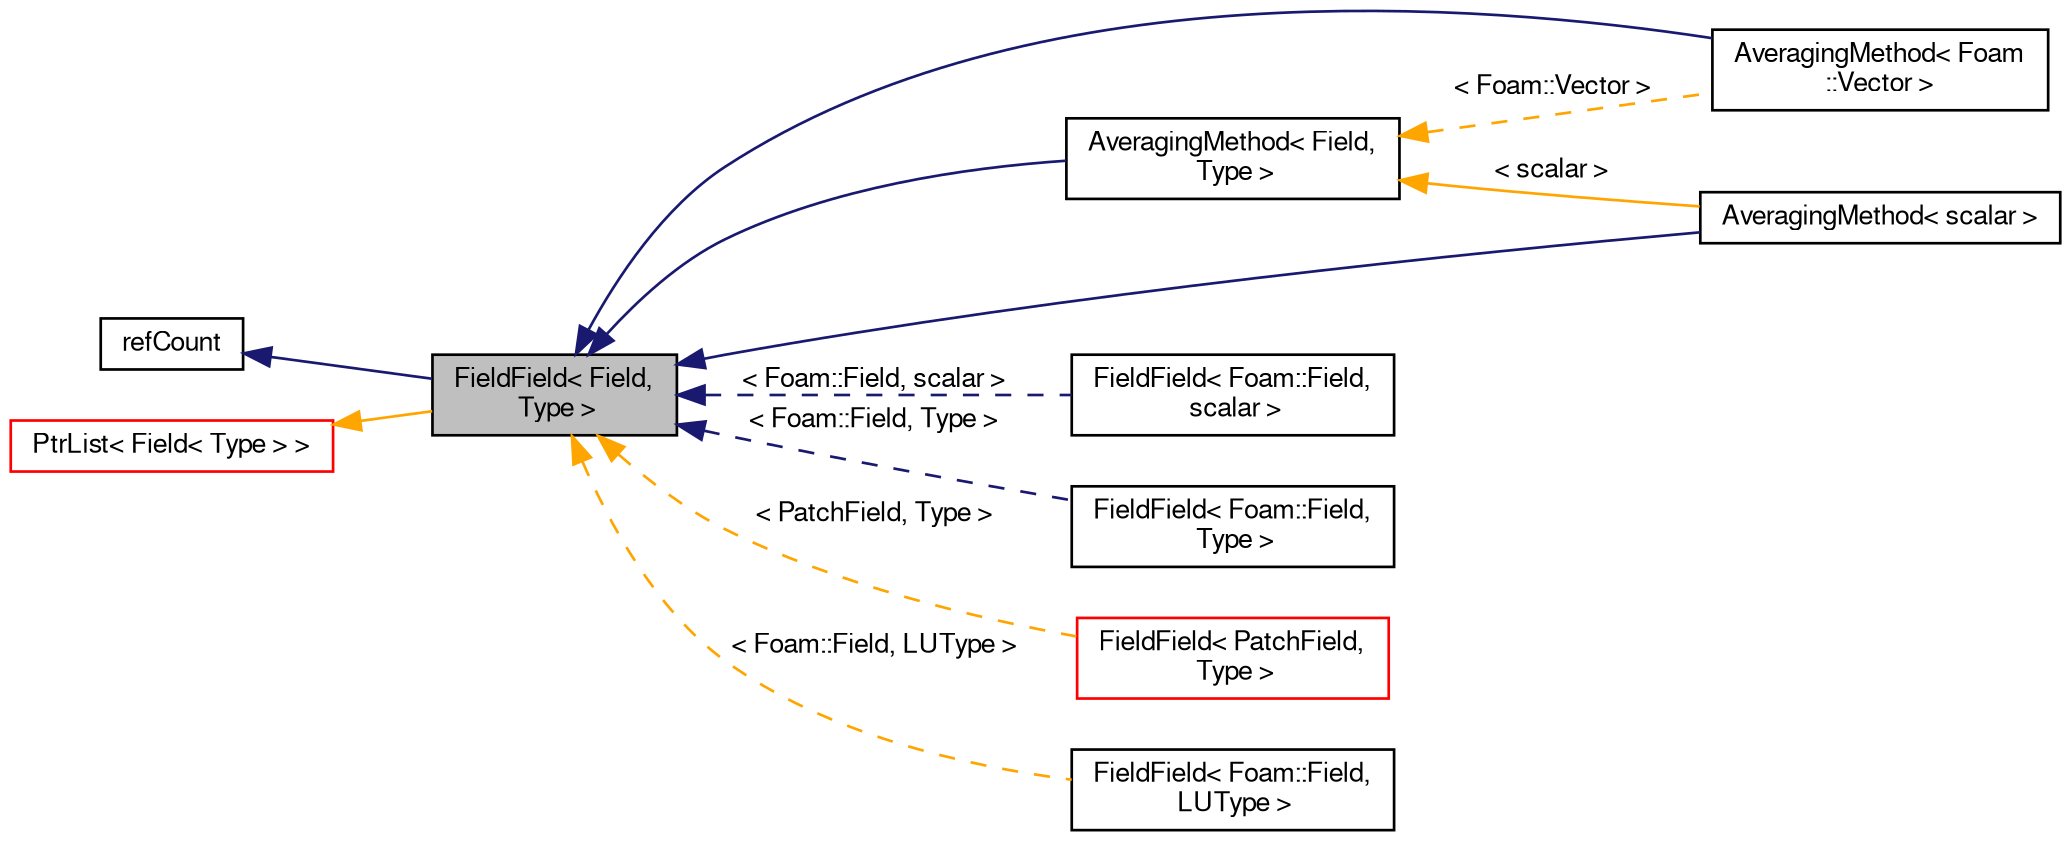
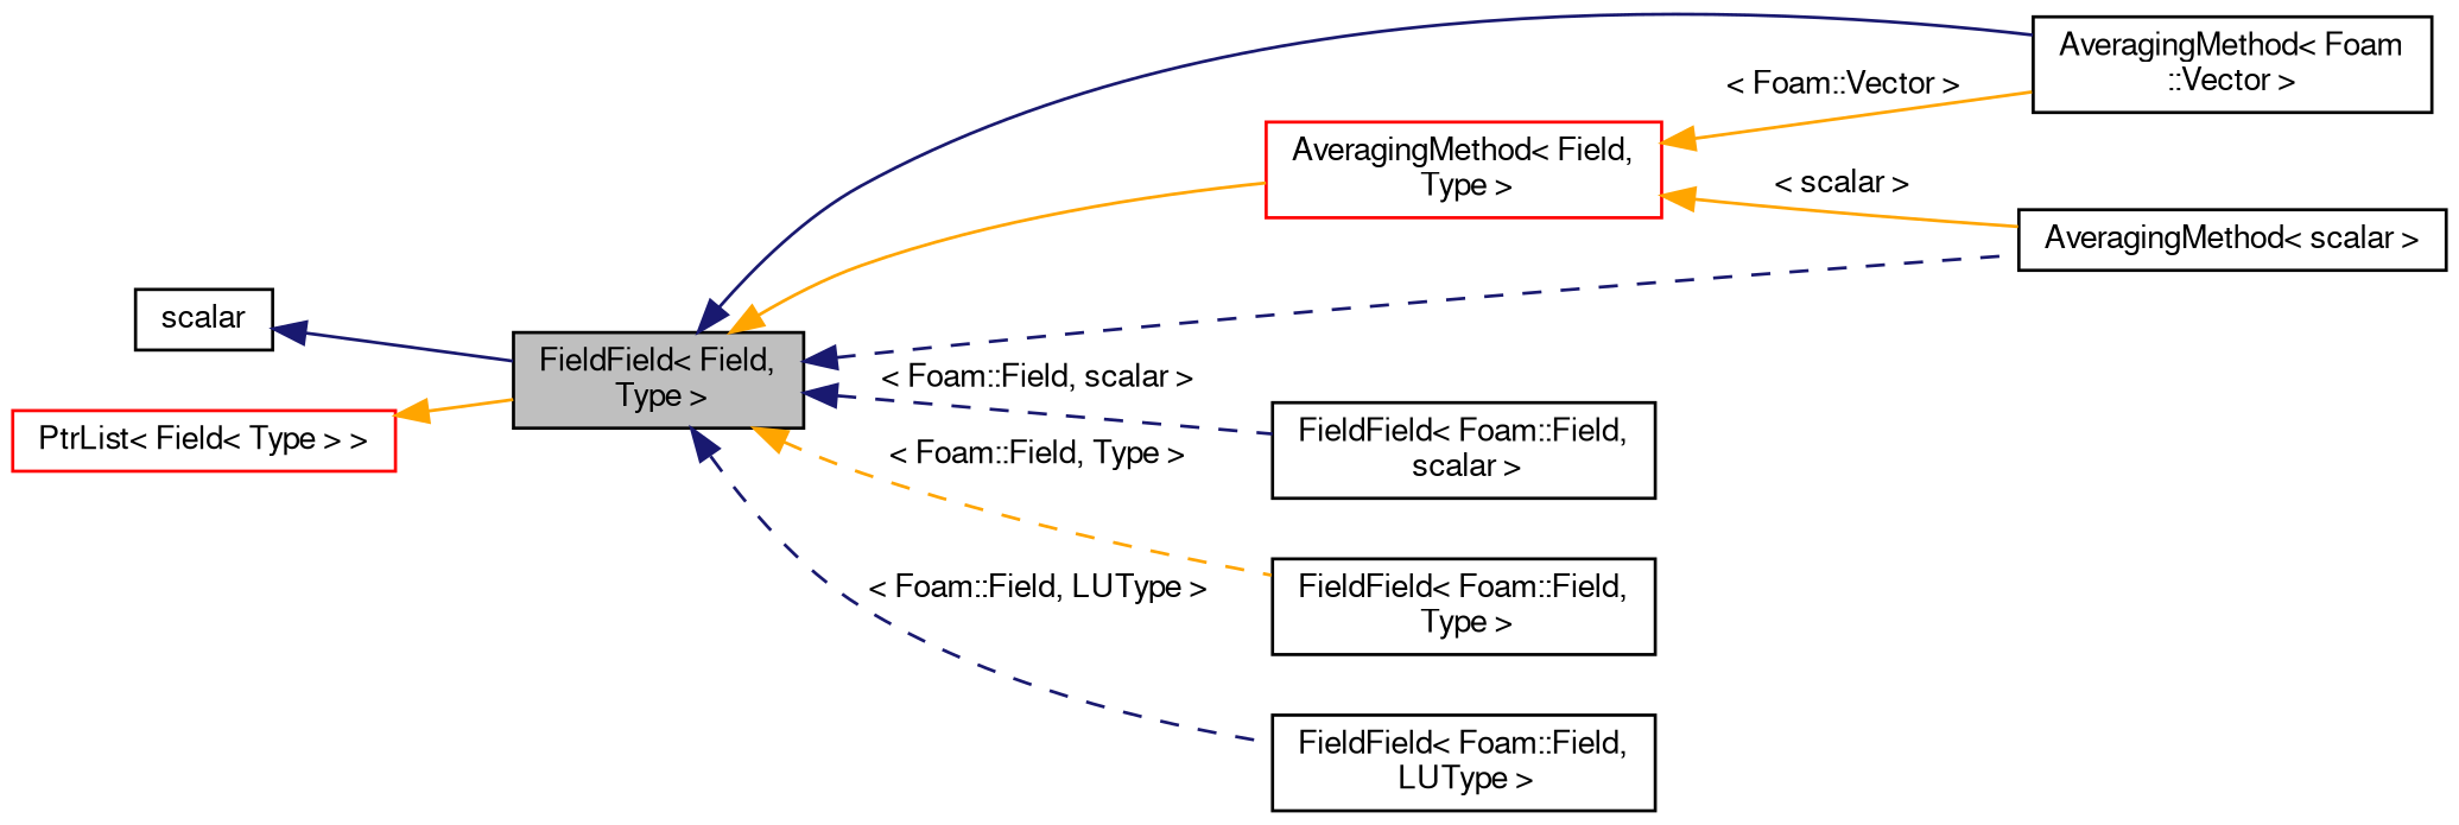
  digraph {
    rankdir=LR
    node [color=black fontname=FreeSans fontsize=10 shape=record]
    edge [color=orange dir=back fontname=FreeSans fontsize=10 labelfontname=FreeSans labelfontsize=10 style=solid]
    n1 [fillcolor=grey75 fontcolor=black height=0.2 label="FieldField\< Field,\l Type \>" style=filled width=0.4]
    n2 [height=0.2 label="AveragingMethod\< Foam\l::Vector \>" width=0.4]
    n3 [height=0.2 label="AveragingMethod\< scalar \>" width=0.4]
-   n4 [height=0.2 label="AveragingMethod\< Field,\l Type \>" width=0.4]
+   n4 [color=red height=0.2 label="AveragingMethod\< Field,\l Type \>" width=0.4]
    n5 [height=0.2 label="FieldField\< Foam::Field,\l scalar \>" width=0.4]
    n6 [height=0.2 label="FieldField\< Foam::Field,\l Type \>" width=0.4]
-   n7 [color=red height=0.2 label="FieldField\< PatchField,\l Type \>" width=0.4]
    n8 [height=0.2 label="FieldField\< Foam::Field,\l LUType \>" width=0.4]
-   n9 [height=0.2 label=refCount width=0.4]
+   n9 [height=0.2 label=scalar width=0.4]
    n10 [color=red height=0.2 label="PtrList\< Field\< Type \> \>" width=0.4]
    n1 -> n2 [color=midnightblue]
-   n1 -> n3 [color=midnightblue]
-   n1 -> n4 [color=midnightblue]
+   n1 -> n3 [color=midnightblue style=dashed]
+   n1 -> n4
    n1 -> n5 [color=midnightblue label=" \< Foam::Field, scalar \>" style=dashed]
-   n1 -> n6 [color=midnightblue label=" \< Foam::Field, Type \>" style=dashed]
-   n1 -> n7 [label=" \< PatchField, Type \>" style=dashed]
-   n1 -> n8 [label=" \< Foam::Field, LUType \>" style=dashed]
-   n4 -> n2 [label=" \< Foam::Vector \>" style=dashed]
+   n1 -> n6 [label=" \< Foam::Field, Type \>" style=dashed]
+   n1 -> n8 [color=midnightblue label=" \< Foam::Field, LUType \>" style=dashed]
+   n4 -> n2 [label=" \< Foam::Vector \>"]
    n4 -> n3 [label=" \< scalar \>"]
    n9 -> n1 [color=midnightblue]
    n10 -> n1
  }
